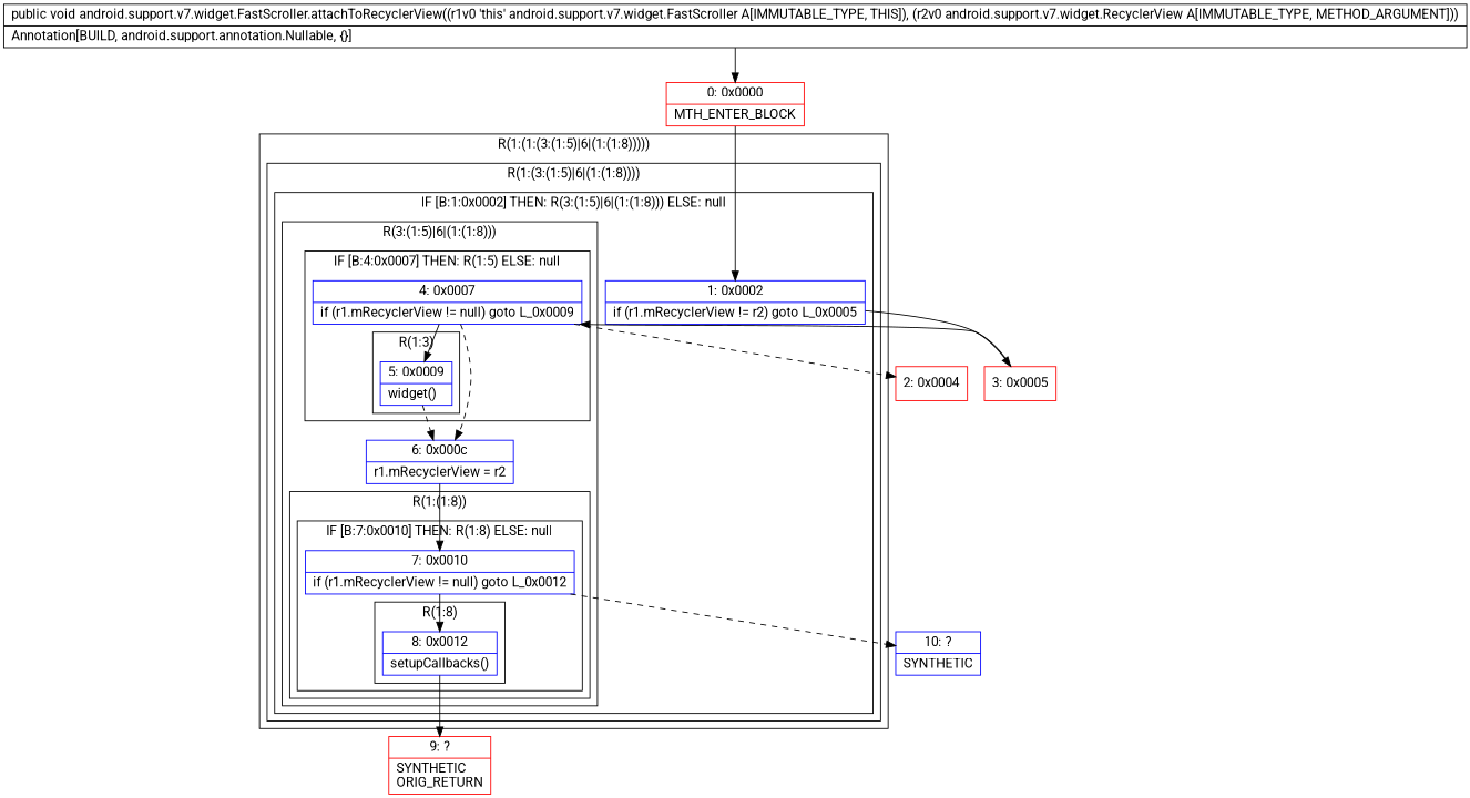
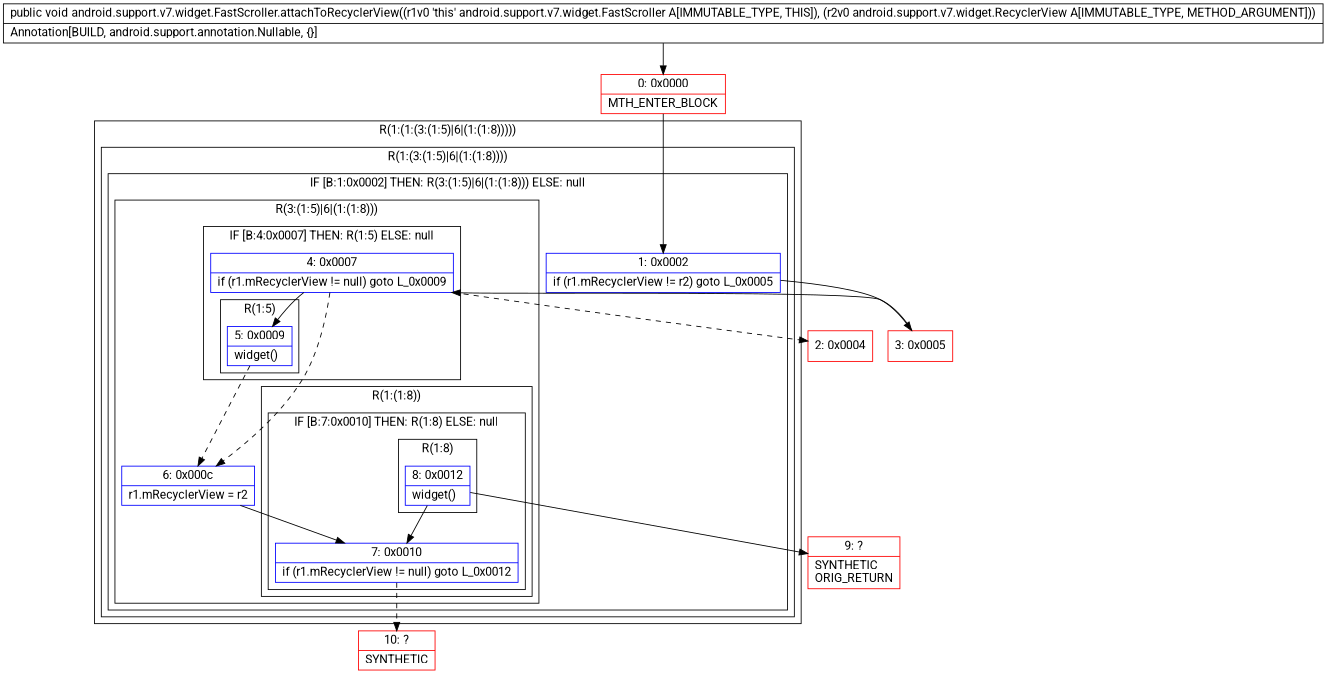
  digraph {
    fontname=Roboto
    node [color=blue fontname=Roboto shape=record]
    edge [fontname=Roboto]
    n1 [label="{5\:\ 0x0009|widget()\l}"]
    n2 [label="{4\:\ 0x0007|if (r1.mRecyclerView != null) goto L_0x0009\l}"]
-   n3 [label="{8\:\ 0x0012|setupCallbacks()\l}"]
+   n3 [label="{8\:\ 0x0012|widget()\l}"]
    n4 [label="{7\:\ 0x0010|if (r1.mRecyclerView != null) goto L_0x0012\l}"]
    n5 [label="{6\:\ 0x000c|r1.mRecyclerView = r2\l}"]
    n6 [label="{1\:\ 0x0002|if (r1.mRecyclerView != r2) goto L_0x0005\l}"]
    n7 [color=red label="{2\:\ 0x0004}"]
    n8 [color=red label="{9\:\ ?|SYNTHETIC\lORIG_RETURN\l}"]
-   n9 [label="{10\:\ ?|SYNTHETIC\l}"]
+   n9 [color=red label="{10\:\ ?|SYNTHETIC\l}"]
    n10 [color=red label="{3\:\ 0x0005}"]
    n11 [color=red label="{0\:\ 0x0000|MTH_ENTER_BLOCK\l}"]
    n12 [label="{public void android.support.v7.widget.FastScroller.attachToRecyclerView((r1v0 'this' android.support.v7.widget.FastScroller A[IMMUTABLE_TYPE, THIS]), (r2v0 android.support.v7.widget.RecyclerView A[IMMUTABLE_TYPE, METHOD_ARGUMENT]))  | Annotation[BUILD, android.support.annotation.Nullable, \{\}]\l}" color=""]
    subgraph cluster_1 {
      label="R(1:(1:(3:(1:5)|6|(1:(1:8)))))"
      subgraph cluster_2 {
        label="R(1:(3:(1:5)|6|(1:(1:8))))"
        subgraph cluster_3 {
          label="IF [B:1:0x0002] THEN: R(3:(1:5)|6|(1:(1:8))) ELSE: null"
          n6
          subgraph cluster_4 {
            label="R(3:(1:5)|6|(1:(1:8)))"
            n5
            subgraph cluster_5 {
              label="IF [B:4:0x0007] THEN: R(1:5) ELSE: null"
              n2
              subgraph cluster_6 {
-               label="R(1:3)"
+               label="R(1:5)"
                n1
              }
            }
            subgraph cluster_7 {
              label="R(1:(1:8))"
              subgraph cluster_8 {
                label="IF [B:7:0x0010] THEN: R(1:8) ELSE: null"
                n4
                subgraph cluster_9 {
                  label="R(1:8)"
                  n3
                }
              }
            }
          }
        }
      }
    }
    n1 -> n5 [style=dashed]
    n2 -> n1
    n2 -> n5 [style=dashed]
    n2 -> n7 [style=dashed]
    n3 -> n8
-   n4 -> n3
+   n3 -> n4
    n4 -> n9 [style=dashed]
    n5 -> n4
    n6 -> n10
    n10 -> n2
    n11 -> n6
    n12 -> n11
  }
